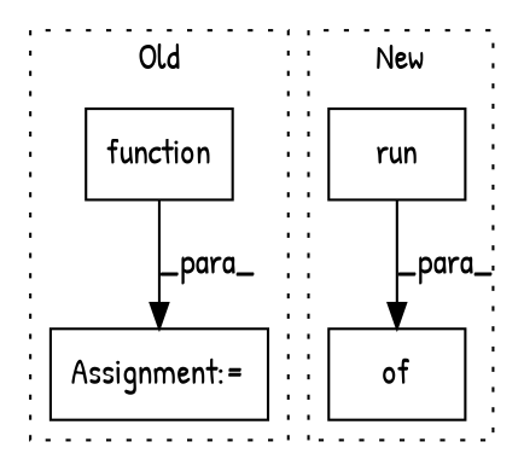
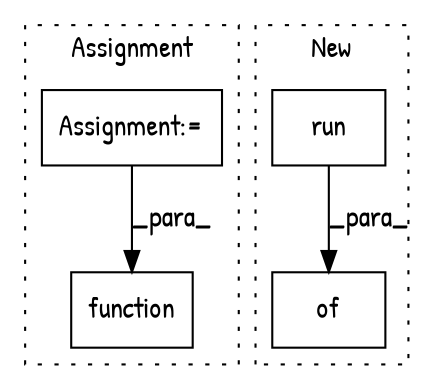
  digraph {
    fontname="Patrick Hand"
    node [a=32 fontname="Patrick Hand" shape=box]
    edge [fontname="Patrick Hand"]
    n1 [l="9,1" label=function s="2929,2944"]
    n2 [a=7 l=1 label="Assignment:=" s=2921]
    n3 [l="3,1" label=of s="3057,3068"]
    n4 [l="4,1" label=run s="3046,3069"]
    subgraph cluster_1 {
-     label=Old
+     label=Assignment
      style=dotted
      n1
      n2
    }
    subgraph cluster_2 {
      label=New
      style=dotted
      n3
      n4
    }
-   n1 -> n2 [label=_para_]
+   n2 -> n1 [label=_para_]
    n4 -> n3 [label=_para_]
  }
